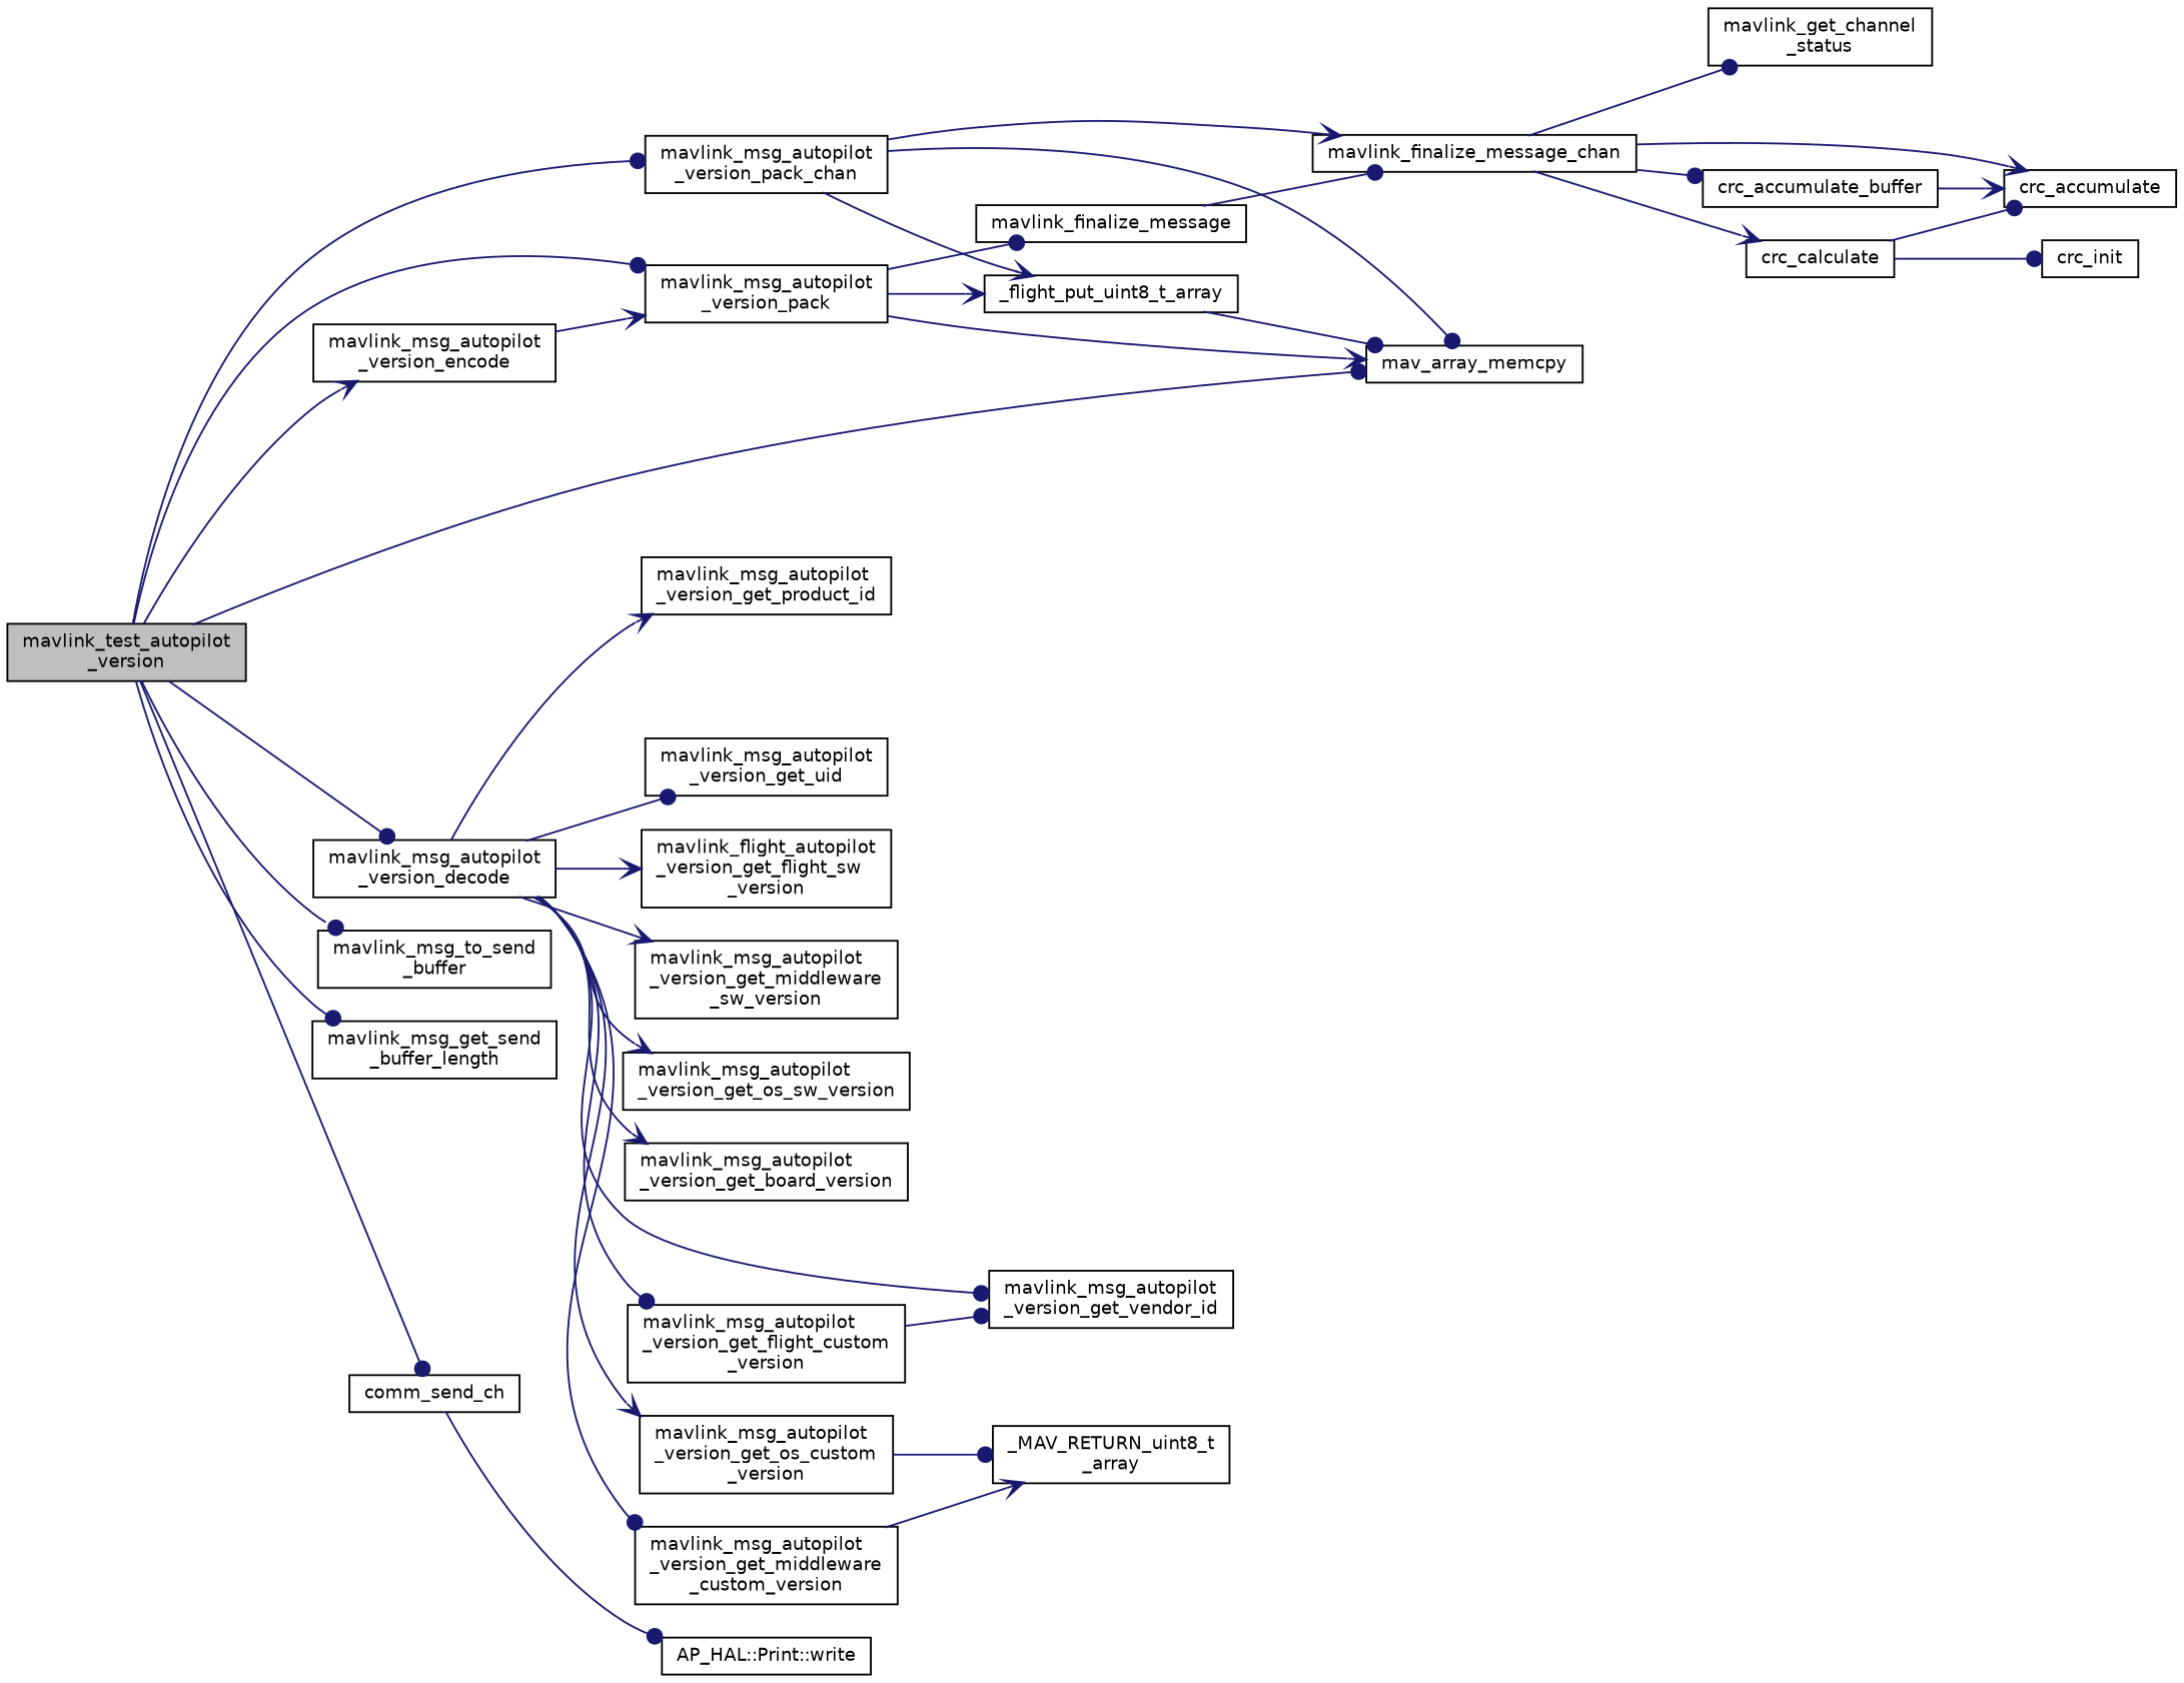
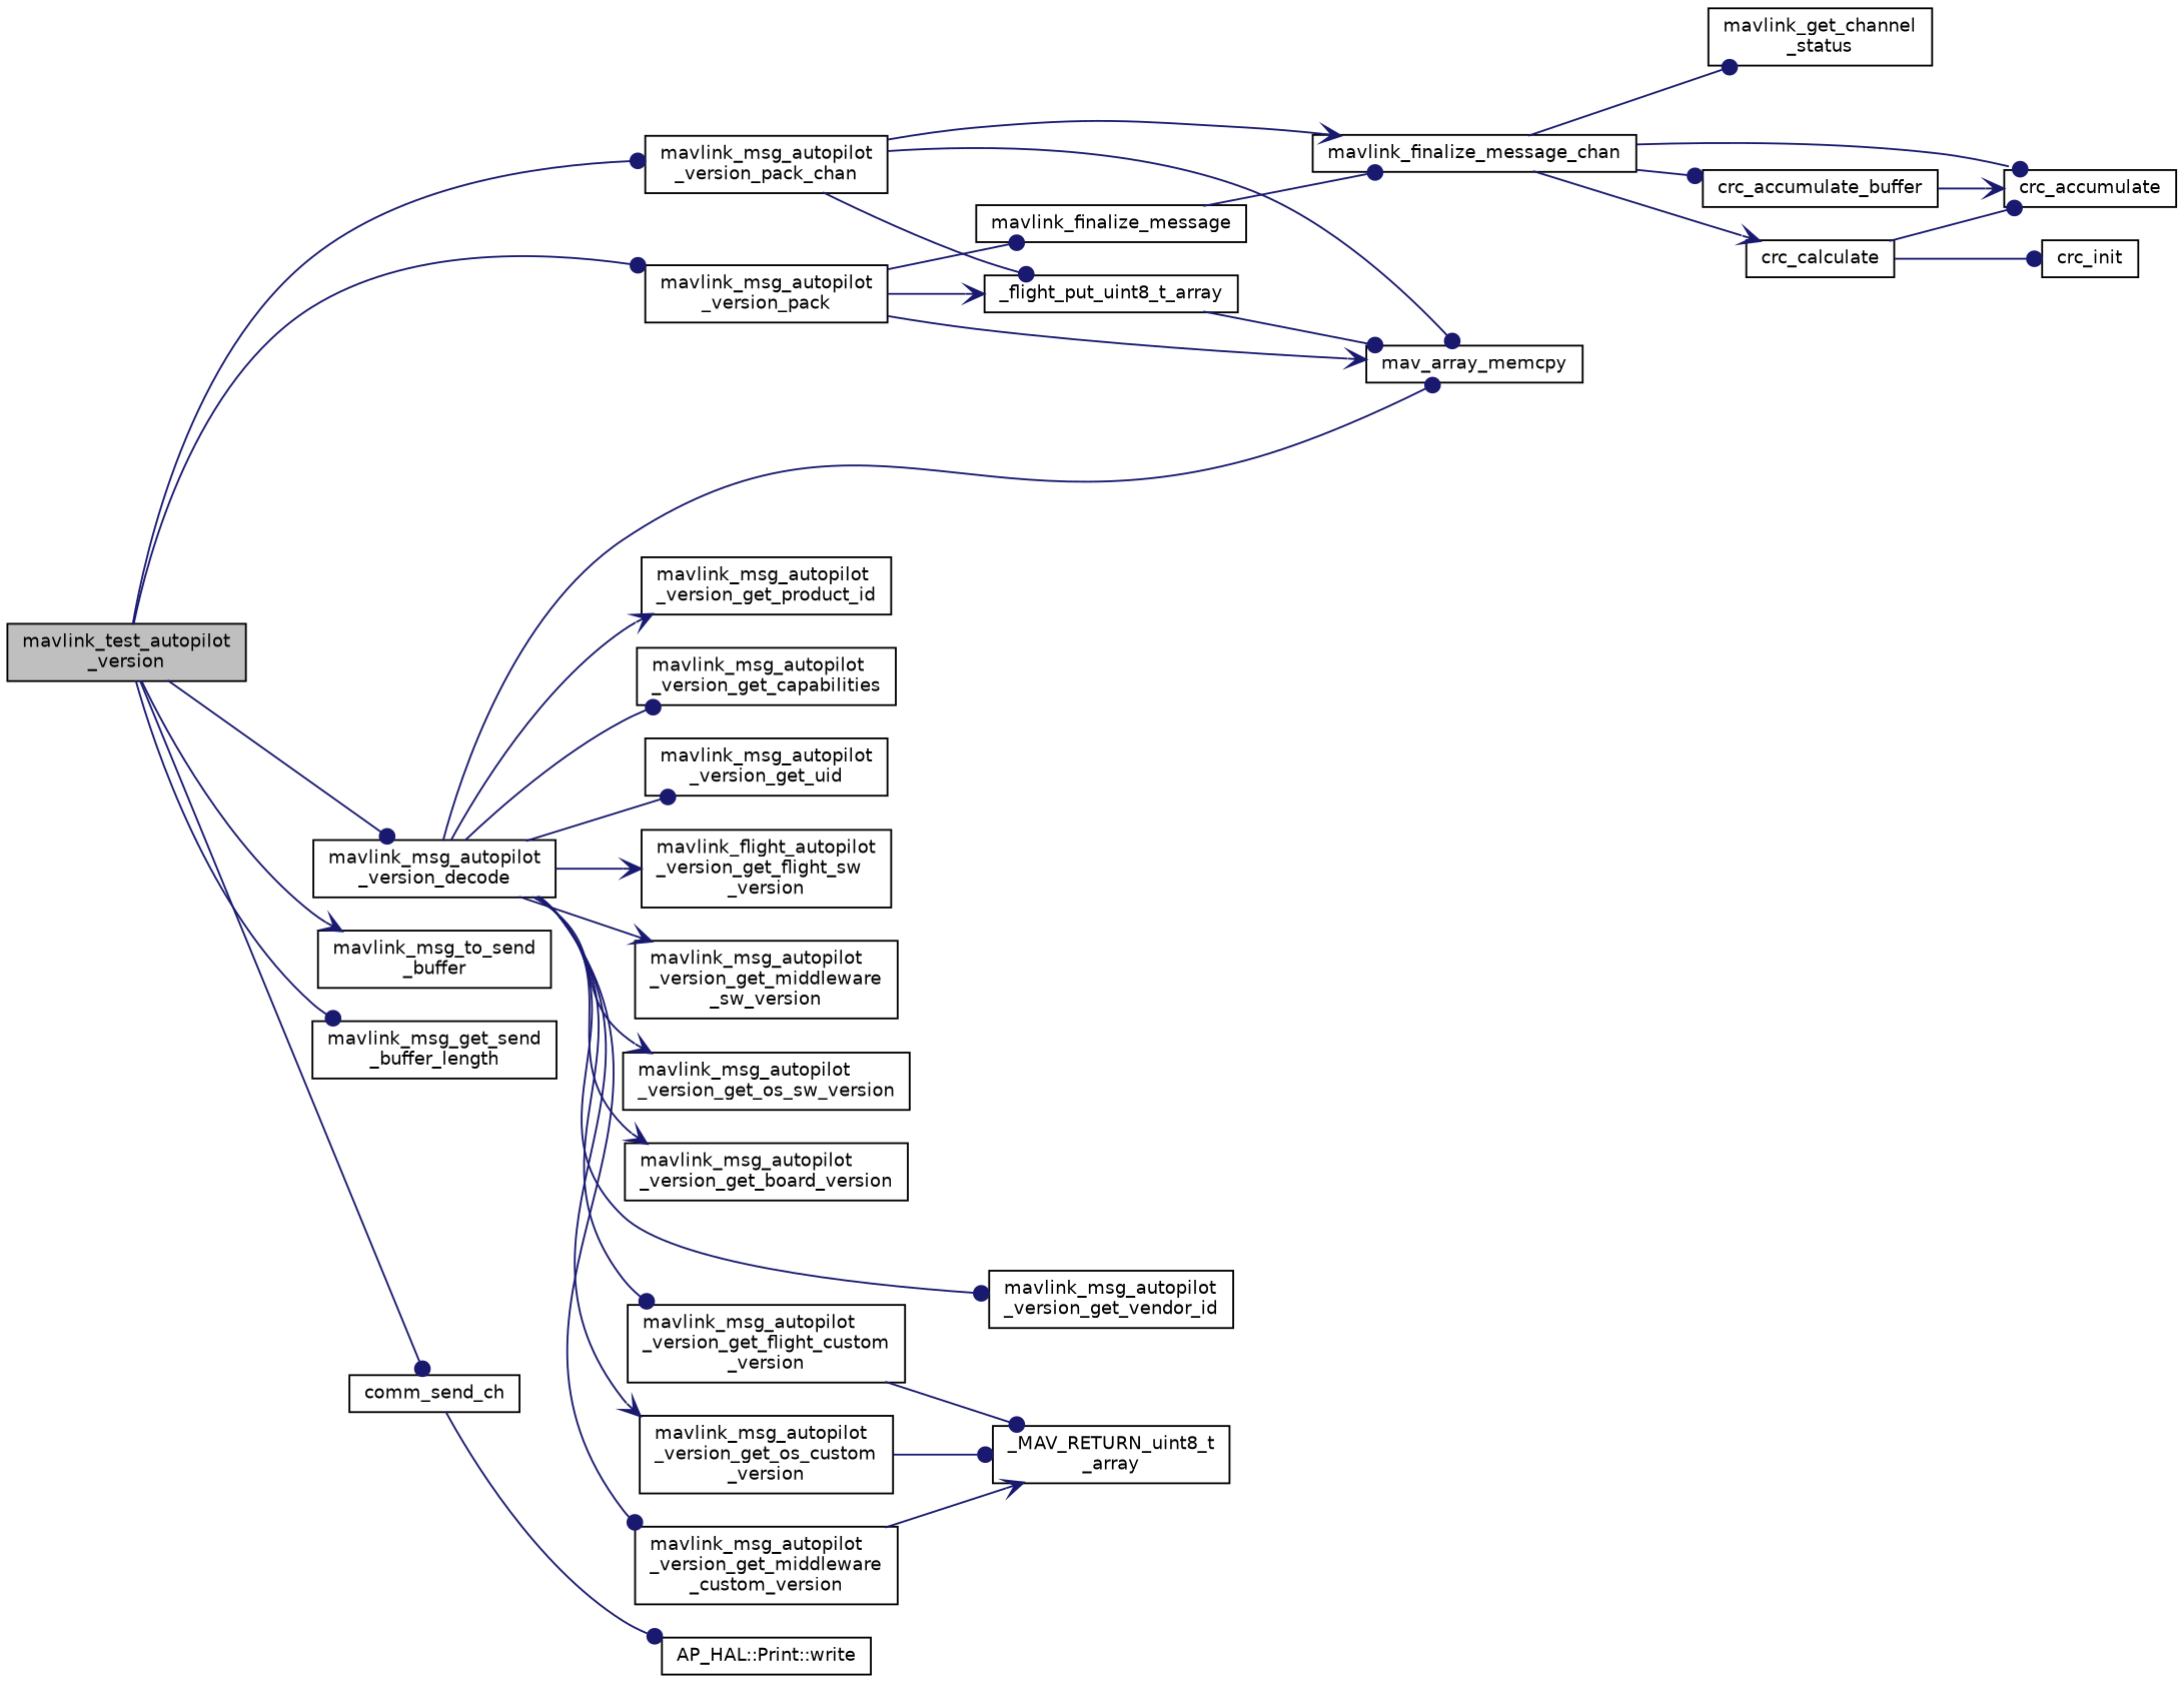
  digraph {
    rankdir=LR
    node [color=black fillcolor=white fontname=Helvetica fontsize=10 shape=record style=filled]
    edge [arrowhead=dot color=midnightblue fontname=Helvetica fontsize=10 labelfontname=Helvetica labelfontsize=10 style=solid]
    n1 [fillcolor=grey75 fontcolor=black height=0.2 label="mavlink_test_autopilot\l_version" width=0.4]
    n2 [height=0.2 label=mav_array_memcpy width=0.4]
-   n3 [height=0.2 label="mavlink_msg_autopilot\l_version_encode" width=0.4]
    n4 [height=0.2 label="mavlink_msg_autopilot\l_version_pack" width=0.4]
    n5 [height=0.2 label="mavlink_msg_autopilot\l_version_decode" width=0.4]
    n6 [height=0.2 label="mavlink_msg_autopilot\l_version_pack_chan" width=0.4]
    n7 [height=0.2 label="mavlink_msg_to_send\l_buffer" width=0.4]
    n8 [height=0.2 label="mavlink_msg_get_send\l_buffer_length" width=0.4]
    n9 [height=0.2 label=comm_send_ch width=0.4]
    n10 [height=0.2 label=_flight_put_uint8_t_array width=0.4]
    n11 [height=0.2 label=mavlink_finalize_message width=0.4]
+   n12 [height=0.2 label="mavlink_msg_autopilot\l_version_get_capabilities" width=0.4]
    n13 [height=0.2 label="mavlink_msg_autopilot\l_version_get_uid" width=0.4]
    n14 [height=0.2 label="mavlink_flight_autopilot\l_version_get_flight_sw\l_version" width=0.4]
    n15 [height=0.2 label="mavlink_msg_autopilot\l_version_get_middleware\l_sw_version" width=0.4]
    n16 [height=0.2 label="mavlink_msg_autopilot\l_version_get_os_sw_version" width=0.4]
    n17 [height=0.2 label="mavlink_msg_autopilot\l_version_get_board_version" width=0.4]
    n18 [height=0.2 label="mavlink_msg_autopilot\l_version_get_vendor_id" width=0.4]
    n19 [height=0.2 label="mavlink_msg_autopilot\l_version_get_product_id" width=0.4]
    n20 [height=0.2 label="mavlink_msg_autopilot\l_version_get_flight_custom\l_version" width=0.4]
    n21 [height=0.2 label="mavlink_msg_autopilot\l_version_get_middleware\l_custom_version" width=0.4]
    n22 [height=0.2 label="mavlink_msg_autopilot\l_version_get_os_custom\l_version" width=0.4]
    n23 [height=0.2 label=mavlink_finalize_message_chan width=0.4]
    n24 [height=0.2 label="AP_HAL::Print::write" width=0.4]
    n25 [height=0.2 label="mavlink_get_channel\l_status" width=0.4]
    n26 [height=0.2 label=crc_calculate width=0.4]
    n27 [height=0.2 label=crc_accumulate width=0.4]
    n28 [height=0.2 label=crc_accumulate_buffer width=0.4]
    n29 [height=0.2 label=crc_init width=0.4]
    n30 [height=0.2 label="_MAV_RETURN_uint8_t\l_array" width=0.4]
-   n1 -> n2
-   n1 -> n3 [arrowhead=vee]
+   n5 -> n2
    n1 -> n4
    n1 -> n5
    n1 -> n6
-   n1 -> n7
+   n1 -> n7 [arrowhead=vee]
    n1 -> n8
    n1 -> n9
-   n3 -> n4 [arrowhead=vee]
    n4 -> n2 [arrowhead=vee]
    n4 -> n10 [arrowhead=vee]
    n4 -> n11
+   n5 -> n12
    n5 -> n13
    n5 -> n14 [arrowhead=vee]
    n5 -> n15 [arrowhead=vee]
    n5 -> n16 [arrowhead=vee]
    n5 -> n17 [arrowhead=vee]
    n5 -> n18
    n5 -> n19 [arrowhead=vee]
    n5 -> n20
    n5 -> n21
    n5 -> n22 [arrowhead=vee]
    n6 -> n2
-   n6 -> n10 [arrowhead=vee]
+   n6 -> n10
    n6 -> n23 [arrowhead=vee]
    n9 -> n24
    n10 -> n2
    n11 -> n23
-   n20 -> n18
+   n20 -> n30
    n21 -> n30 [arrowhead=vee]
    n22 -> n30
    n23 -> n25
    n23 -> n26 [arrowhead=vee]
-   n23 -> n27 [arrowhead=vee]
+   n23 -> n27
    n23 -> n28
    n26 -> n27
    n26 -> n29
    n28 -> n27 [arrowhead=vee]
  }
